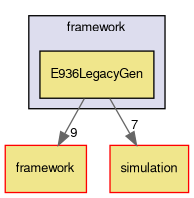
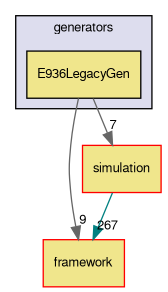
  digraph {
    compound=true
    node [fillcolor=khaki fontname=FreeSans fontsize=10 shape=box style=filled color=red]
    edge [color=gray40 labeldistance=1.5 labelfontname=FreeSans labelfontsize=10]
    n1 [label=E936LegacyGen pencolor=black color=""]
    n2 [label=framework]
    n3 [label=simulation]
    subgraph cluster_1 {
      bgcolor="#ddddee"
      fontname=FreeSans
      fontsize=10
-     label=framework
+     label=generators
      pencolor=black
      n1
    }
    n1 -> n2 [headlabel=9]
    n1 -> n3 [headlabel=7]
+   n3 -> n2 [color=teal headlabel=267]
  }
